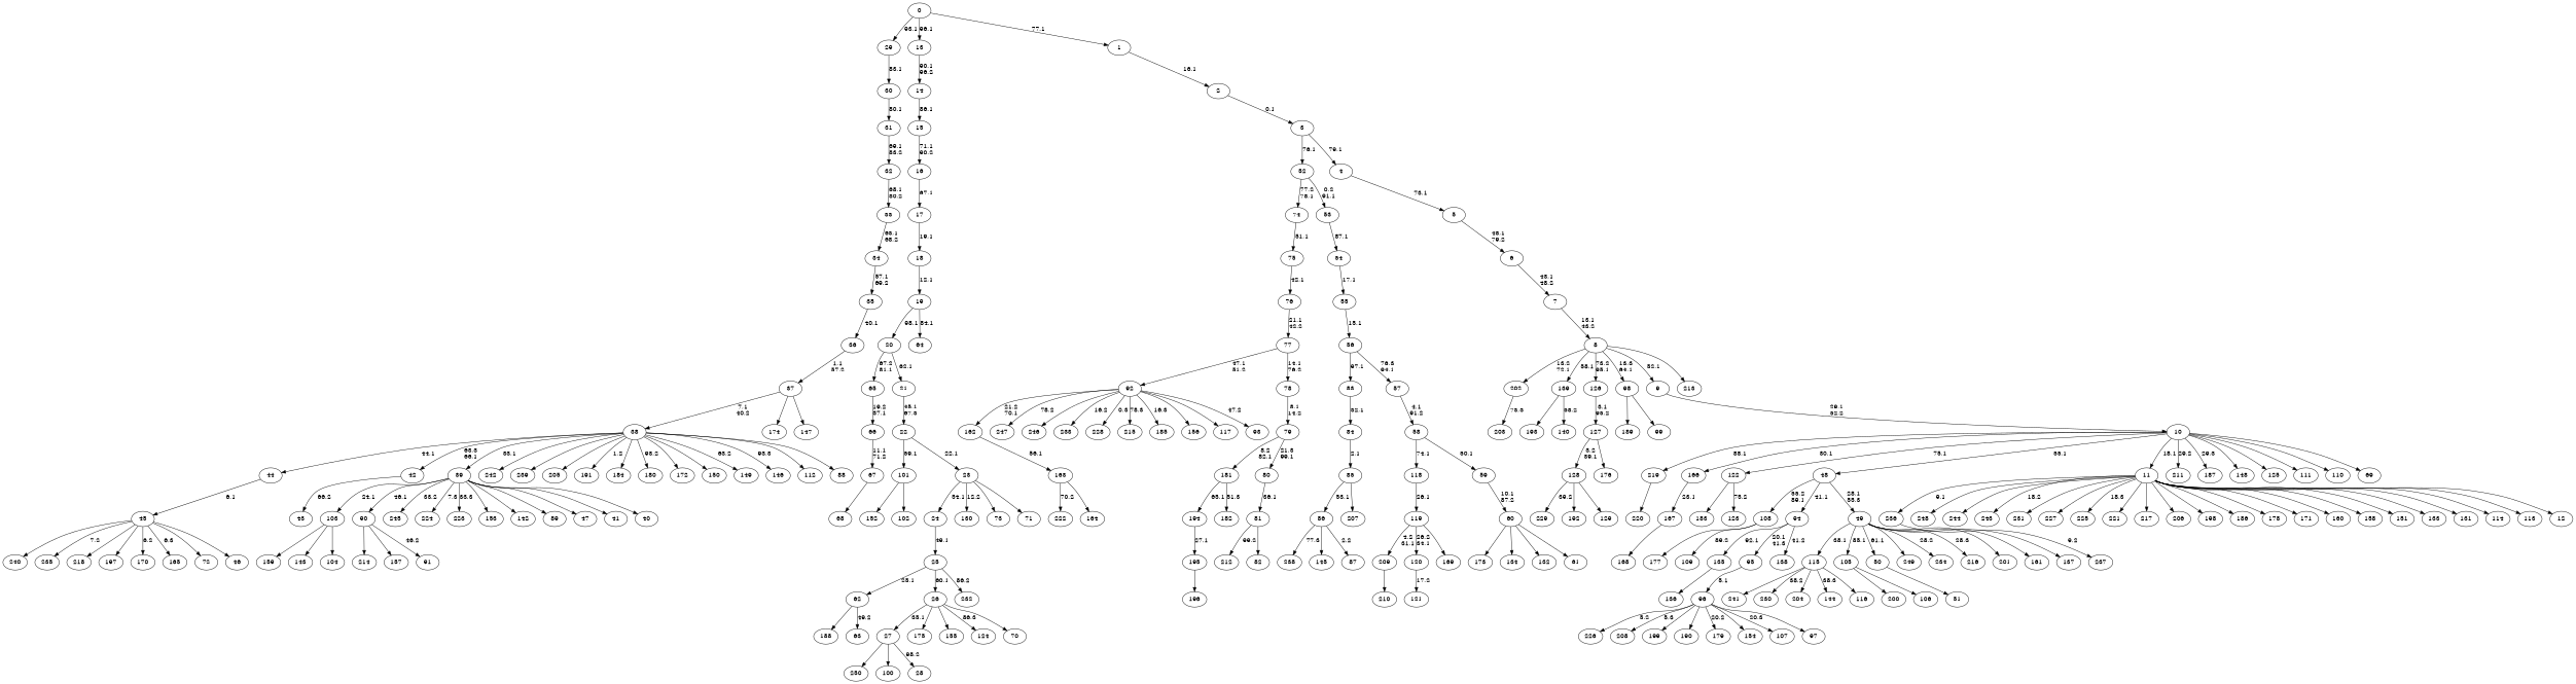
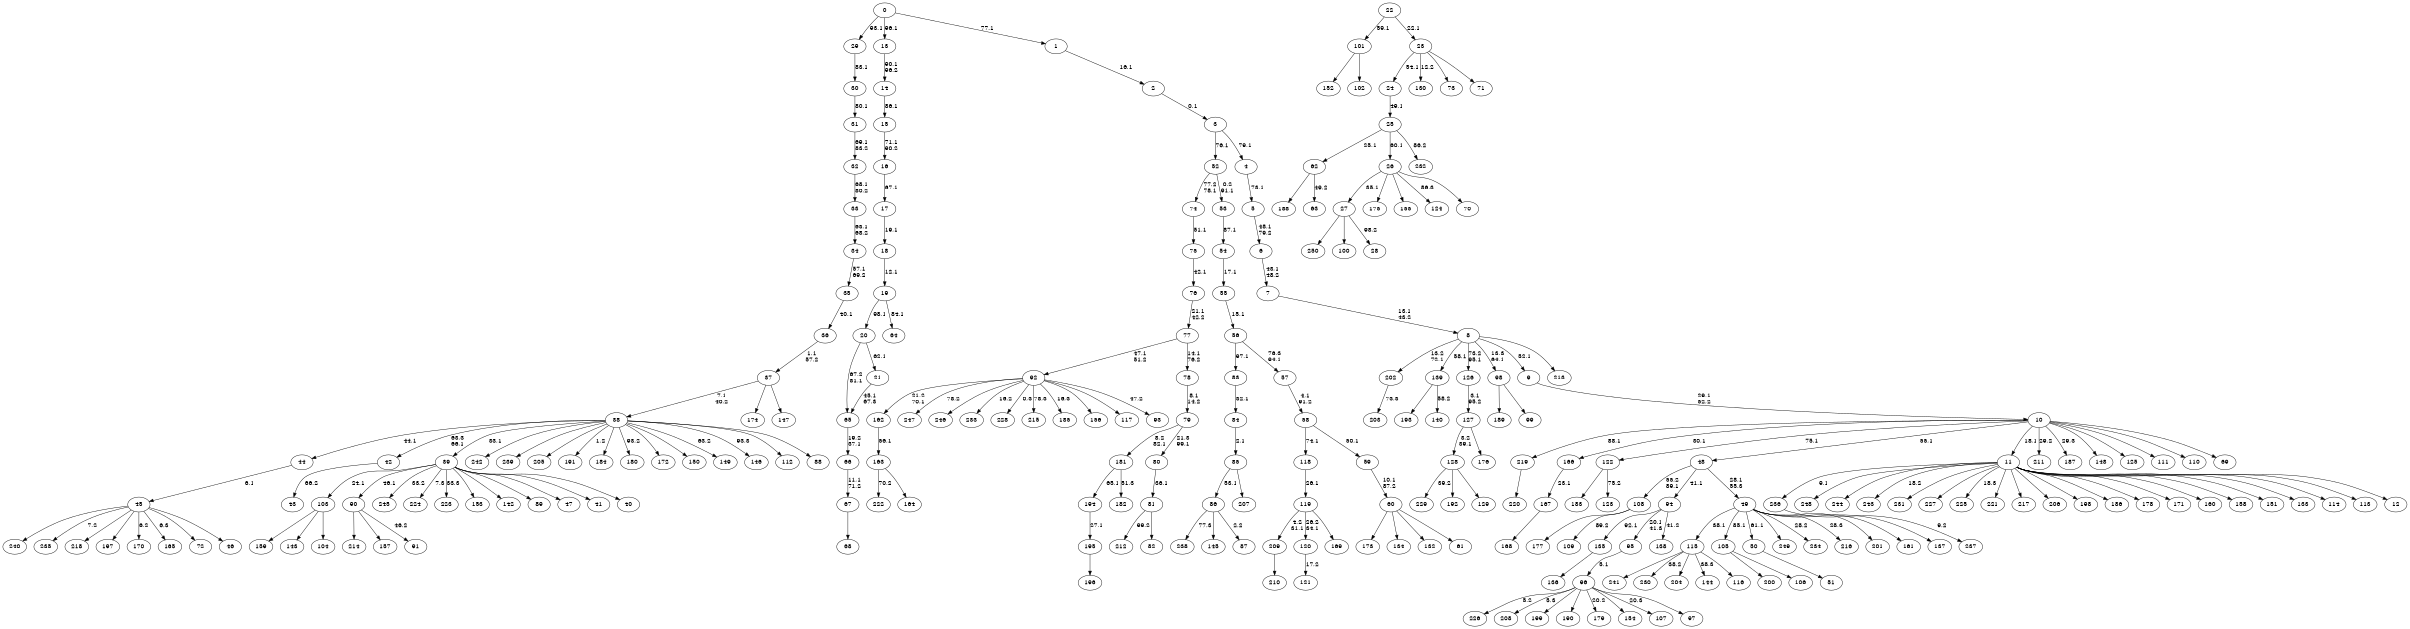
  digraph {
    236
    237
    219
    220
    209
    210
    202
    203
    195
    196
    194
    181
    182
    167
    168
    166
    163
    222
    164
    162
    139
    193
    140
    135
    136
    128
    229
    192
    129
    127
    176
    126
    122
    183
    123
    120
    121
    119
    169
    118
    115
    241
    230
    204
    144
    116
    108
    177
    109
    105
    200
    106
    103
    159
    143
    104
    101
    152
    102
    98
    189
    99
    96
    226
    208
    199
    190
    179
    154
    107
    97
    95
    94
    138
    92
    247
    246
    233
    228
    215
    185
    156
    117
    93
    90
    214
    157
    91
    86
    238
    145
    87
    85
    207
    84
    83
    81
    212
    82
    80
    79
    78
    77
    76
    75
    74
    67
    68
    66
    65
    62
    188
    63
    60
    173
    134
    132
    61
    59
    58
    57
    56
    55
    54
    53
    52
    50
    51
    49
    249
    234
    216
    201
    161
    137
    48
    45
    240
    235
    218
    197
    170
    165
    72
    46
    44
    42
    43
    39
    245
    224
    223
    153
    142
    89
    47
    41
    40
    38
    242
    239
    205
    191
    184
    180
    172
    150
    149
    146
    112
    88
    37
    174
    147
    36
    35
    34
    33
    32
    31
    30
    29
    27
    250
    100
    28
    26
    175
    155
    124
    70
    25
    232
    24
    23
    130
    73
    71
    22
    21
    20
    19
    64
    18
    17
    16
    15
    14
    13
    11
    248
    244
    243
    231
    227
    225
    221
    217
    206
    198
    186
    178
    171
    160
    158
    151
    133
-   131
    114
    113
    12
    10
    211
    187
    148
    125
    111
    110
    69
    9
    8
    213
    7
    6
    5
    4
    3
    2
    1
    0
    236 -> 237 [label="9,2"]
    219 -> 220
    209 -> 210
    202 -> 203 [label="73,3"]
    195 -> 196
    194 -> 195 [label="27,1"]
    181 -> 194 [label="65,1"]
    181 -> 182 [label="51,3"]
    167 -> 168
    166 -> 167 [label="23,1"]
    163 -> 222 [label="70,2"]
    163 -> 164
    162 -> 163 [label="56,1"]
    139 -> 193
    139 -> 140 [label="58,2"]
    135 -> 136
    128 -> 229 [label="39,2"]
    128 -> 192
    128 -> 129
    127 -> 128 [label="3,2\n39,1"]
    127 -> 176
    126 -> 127 [label="3,1\n95,2"]
    122 -> 183
    122 -> 123 [label="75,2"]
    120 -> 121 [label="17,2"]
    119 -> 209 [label="4,2\n31,1"]
    119 -> 120 [label="26,2\n34,1"]
    119 -> 169
    118 -> 119 [label="26,1"]
    115 -> 241
    115 -> 230 [label="38,2"]
    115 -> 204
    115 -> 144 [label="38,3"]
    115 -> 116
    108 -> 177
    108 -> 109 [label="89,2"]
    105 -> 200
    105 -> 106
    103 -> 159
    103 -> 143
    103 -> 104
    101 -> 152
    101 -> 102
    98 -> 189
    98 -> 99
    96 -> 226 [label="5,2"]
    96 -> 208 [label="5,3"]
    96 -> 199
    96 -> 190
    96 -> 179 [label="20,2"]
    96 -> 154
    96 -> 107 [label="20,3"]
    96 -> 97
    95 -> 96 [label="5,1"]
    94 -> 135 [label="92,1"]
    94 -> 95 [label="20,1\n41,3"]
    94 -> 138 [label="41,2"]
    92 -> 162 [label="21,2\n70,1"]
    92 -> 247 [label="78,2"]
    92 -> 246
    92 -> 233 [label="16,2"]
    92 -> 228 [label="0,3"]
    92 -> 215 [label="78,3"]
    92 -> 185 [label="16,3"]
    92 -> 156
    92 -> 117
    92 -> 93 [label="47,2"]
    90 -> 214
    90 -> 157
    90 -> 91 [label="46,2"]
    86 -> 238 [label="77,3"]
    86 -> 145
    86 -> 87 [label="2,2"]
    85 -> 86 [label="53,1"]
    85 -> 207
    84 -> 85 [label="2,1"]
    83 -> 84 [label="32,1"]
    81 -> 212 [label="99,2"]
    81 -> 82
    80 -> 81 [label="36,1"]
    79 -> 181 [label="8,2\n82,1"]
    79 -> 80 [label="21,3\n99,1"]
    78 -> 79 [label="8,1\n14,2"]
    77 -> 92 [label="47,1\n51,2"]
    77 -> 78 [label="14,1\n76,2"]
    76 -> 77 [label="21,1\n42,2"]
    75 -> 76 [label="42,1"]
    74 -> 75 [label="51,1"]
    67 -> 68
    66 -> 67 [label="11,1\n71,2"]
    65 -> 66 [label="19,2\n37,1"]
    62 -> 188
    62 -> 63 [label="49,2"]
    60 -> 173
    60 -> 134
    60 -> 132
    60 -> 61
    59 -> 60 [label="10,1\n87,2"]
    58 -> 118 [label="74,1"]
    58 -> 59 [label="50,1"]
    57 -> 58 [label="4,1\n91,2"]
    56 -> 83 [label="97,1"]
    56 -> 57 [label="76,3\n94,1"]
    55 -> 56 [label="15,1"]
    54 -> 55 [label="17,1"]
    53 -> 54 [label="87,1"]
    52 -> 74 [label="77,2\n78,1"]
    52 -> 53 [label="0,2\n91,1"]
    50 -> 51
    49 -> 115 [label="38,1"]
    49 -> 105 [label="85,1"]
    49 -> 50 [label="61,1"]
    49 -> 249
    49 -> 234 [label="28,2"]
    49 -> 216 [label="28,3"]
    49 -> 201
    49 -> 161
    49 -> 137
    48 -> 108 [label="55,2\n89,1"]
    48 -> 94 [label="41,1"]
    48 -> 49 [label="28,1\n55,3"]
    45 -> 240
    45 -> 235 [label="7,2"]
    45 -> 218
    45 -> 197
    45 -> 170 [label="6,2"]
    45 -> 165 [label="6,3"]
    45 -> 72
    45 -> 46
    44 -> 45 [label="6,1"]
    42 -> 43 [label="66,2"]
    39 -> 103 [label="24,1"]
    39 -> 90 [label="46,1"]
    39 -> 245 [label="33,2"]
    39 -> 224 [label="7,3"]
    39 -> 223 [label="33,3"]
    39 -> 153
    39 -> 142
    39 -> 89
    39 -> 47
    39 -> 41
    39 -> 40
    38 -> 44 [label="44,1"]
    38 -> 42 [label="63,3\n66,1"]
    38 -> 39 [label="33,1"]
    38 -> 242
    38 -> 239
    38 -> 205
    38 -> 191 [label="1,2"]
    38 -> 184
    38 -> 180 [label="93,2"]
    38 -> 172
    38 -> 150
    38 -> 149 [label="63,2"]
    38 -> 146 [label="93,3"]
    38 -> 112
    38 -> 88
    37 -> 38 [label="7,1\n40,2"]
    37 -> 174
    37 -> 147
    36 -> 37 [label="1,1\n57,2"]
    35 -> 36 [label="40,1"]
    34 -> 35 [label="57,1\n69,2"]
    33 -> 34 [label="63,1\n68,2"]
    32 -> 33 [label="68,1\n80,2"]
    31 -> 32 [label="69,1\n83,2"]
    30 -> 31 [label="80,1"]
    29 -> 30 [label="83,1"]
    27 -> 250
    27 -> 100
    27 -> 28 [label="98,2"]
    26 -> 27 [label="35,1"]
    26 -> 175
    26 -> 155
    26 -> 124 [label="86,3"]
    26 -> 70
    25 -> 62 [label="25,1"]
    25 -> 26 [label="60,1"]
    25 -> 232 [label="86,2"]
    24 -> 25 [label="49,1"]
    23 -> 24 [label="54,1"]
    23 -> 130 [label="12,2"]
    23 -> 73
    23 -> 71
    22 -> 101 [label="59,1"]
    22 -> 23 [label="22,1"]
-   21 -> 22 [label="45,1\n67,3"]
+   21 -> 65 [label="45,1\n67,3"]
    20 -> 65 [label="67,2\n81,1"]
    20 -> 21 [label="62,1"]
    19 -> 20 [label="98,1"]
    19 -> 64 [label="84,1"]
    18 -> 19 [label="12,1"]
    17 -> 18 [label="19,1"]
    16 -> 17 [label="67,1"]
    15 -> 16 [label="71,1\n90,2"]
    14 -> 15 [label="86,1"]
    13 -> 14 [label="90,1\n96,2"]
    11 -> 236 [label="9,1"]
    11 -> 248
    11 -> 244
    11 -> 243 [label="18,2"]
    11 -> 231
    11 -> 227
    11 -> 225 [label="18,3"]
    11 -> 221
    11 -> 217
    11 -> 206
    11 -> 198
    11 -> 186
    11 -> 178
    11 -> 171
    11 -> 160
    11 -> 158
    11 -> 151
    11 -> 133
-   11 -> 131
    11 -> 114
    11 -> 113
    11 -> 12
    10 -> 219 [label="88,1"]
    10 -> 166 [label="30,1"]
    10 -> 122 [label="75,1"]
    10 -> 48 [label="55,1"]
    10 -> 11 [label="18,1"]
    10 -> 211 [label="29,2"]
    10 -> 187 [label="29,3"]
    10 -> 148
    10 -> 125
    10 -> 111
    10 -> 110
    10 -> 69
    9 -> 10 [label="29,1\n52,2"]
    8 -> 202 [label="13,2\n72,1"]
    8 -> 139 [label="58,1"]
    8 -> 126 [label="73,2\n95,1"]
    8 -> 98 [label="13,3\n64,1"]
    8 -> 9 [label="52,1"]
    8 -> 213
    7 -> 8 [label="13,1\n43,2"]
    6 -> 7 [label="43,1\n48,2"]
    5 -> 6 [label="48,1\n79,2"]
    4 -> 5 [label="73,1"]
    3 -> 52 [label="76,1"]
    3 -> 4 [label="79,1"]
    2 -> 3 [label="0,1"]
    1 -> 2 [label="16,1"]
    0 -> 29 [label="93,1"]
    0 -> 13 [label="96,1"]
    0 -> 1 [label="77,1"]
  }
